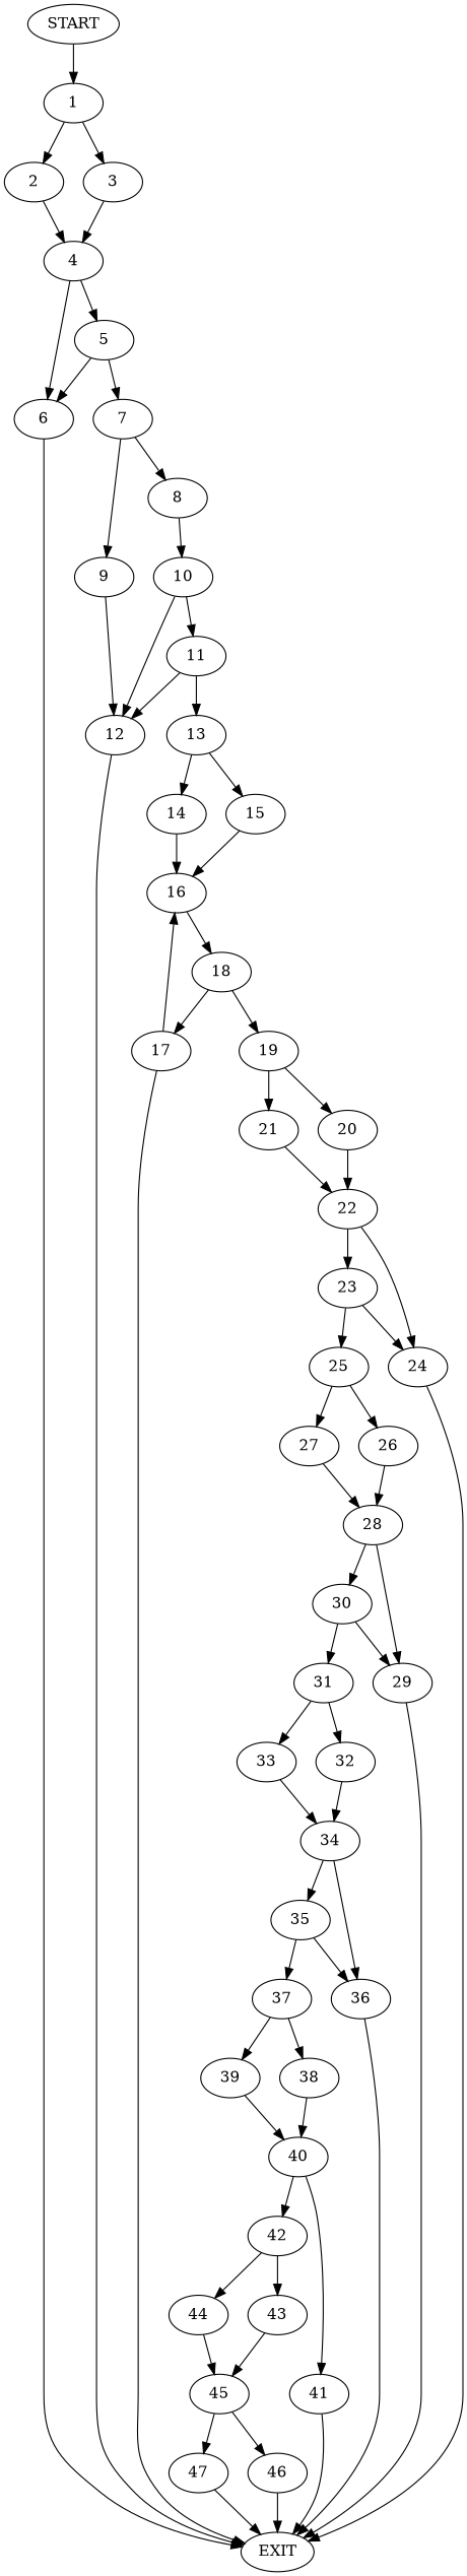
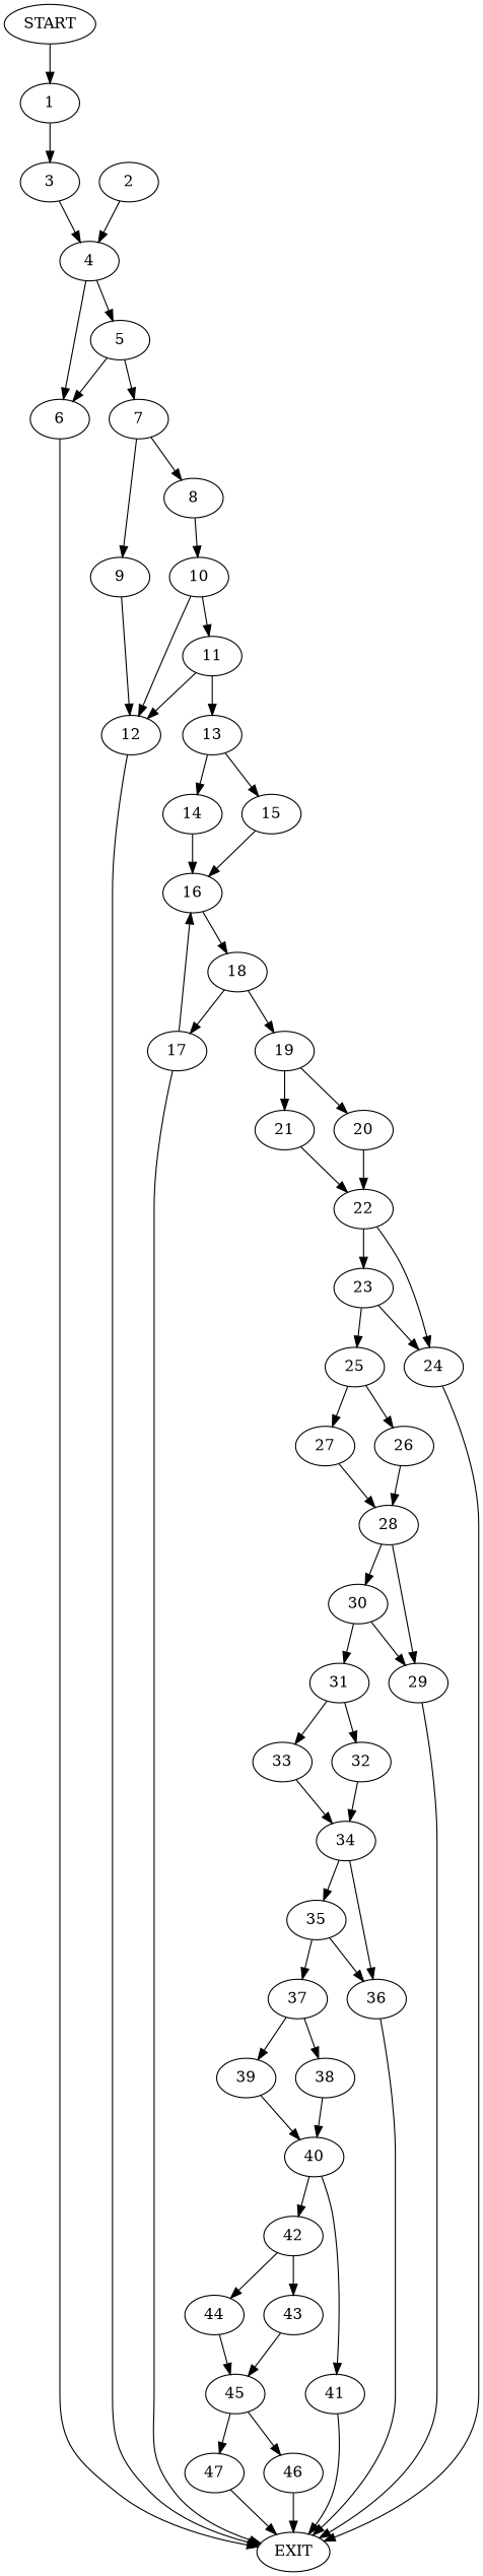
  digraph {
    n1 [label=START]
    1
    2
    3
    n5 [label=EXIT]
    4
    5
    6
    7
    8
    9
    10
    12
    11
    13
    14
    15
    16
    18
    17
    19
    20
    21
    22
    23
    24
    25
    26
    27
    28
    29
    30
    31
    32
    33
    34
    35
    36
    37
    38
    39
    40
    41
    42
    43
    44
    45
    46
    47
    n1 -> 1
-   1 -> 2
    1 -> 3
    2 -> 4
    3 -> 4
    4 -> 5
    4 -> 6
    5 -> 6
    5 -> 7
    6 -> n5
    7 -> 8
    7 -> 9
    8 -> 10
    9 -> 12
    10 -> 12
    10 -> 11
    12 -> n5
    11 -> 12
    11 -> 13
    13 -> 14
    13 -> 15
    14 -> 16
    15 -> 16
    16 -> 18
    18 -> 17
    18 -> 19
    17 -> n5
    17 -> 16
    19 -> 20
    19 -> 21
    20 -> 22
    21 -> 22
    22 -> 23
    22 -> 24
    23 -> 24
    23 -> 25
    24 -> n5
    25 -> 26
    25 -> 27
    26 -> 28
    27 -> 28
    28 -> 29
    28 -> 30
    29 -> n5
    30 -> 29
    30 -> 31
    31 -> 32
    31 -> 33
    32 -> 34
    33 -> 34
    34 -> 35
    34 -> 36
    35 -> 36
    35 -> 37
    36 -> n5
    37 -> 38
    37 -> 39
    38 -> 40
    39 -> 40
    40 -> 41
    40 -> 42
    41 -> n5
    42 -> 43
    42 -> 44
    43 -> 45
    44 -> 45
    45 -> 46
    45 -> 47
    46 -> n5
    47 -> n5
  }
